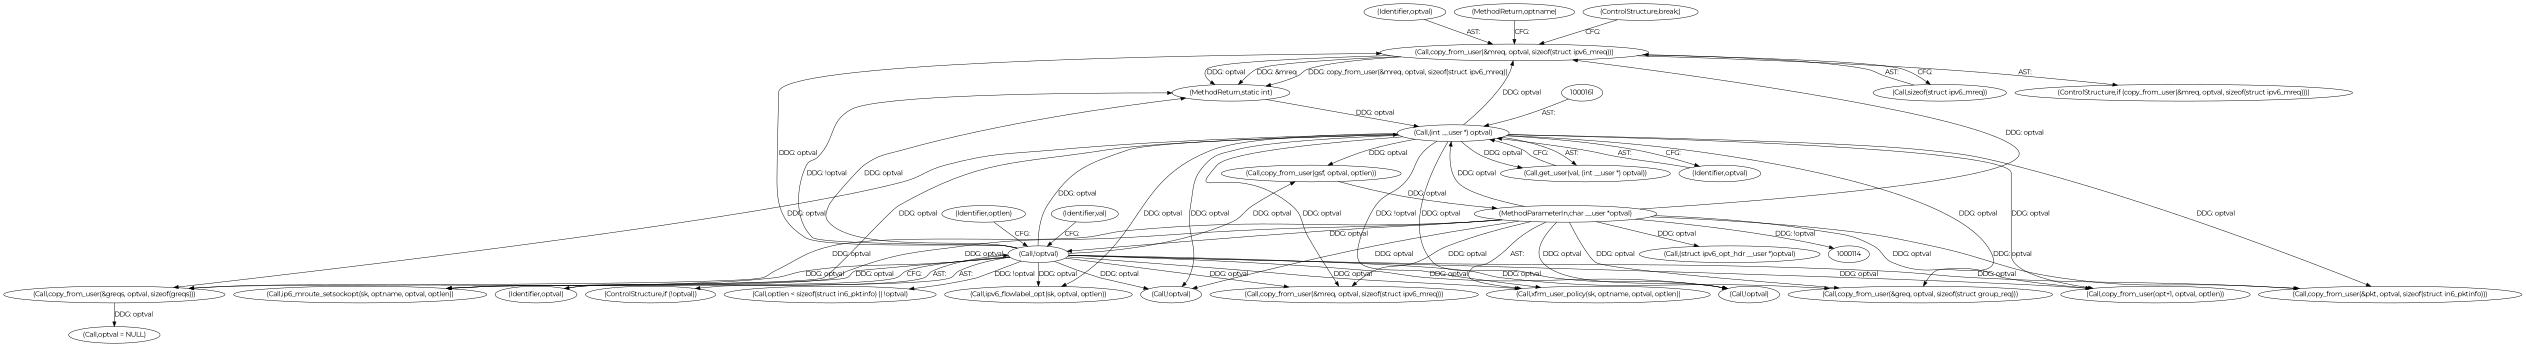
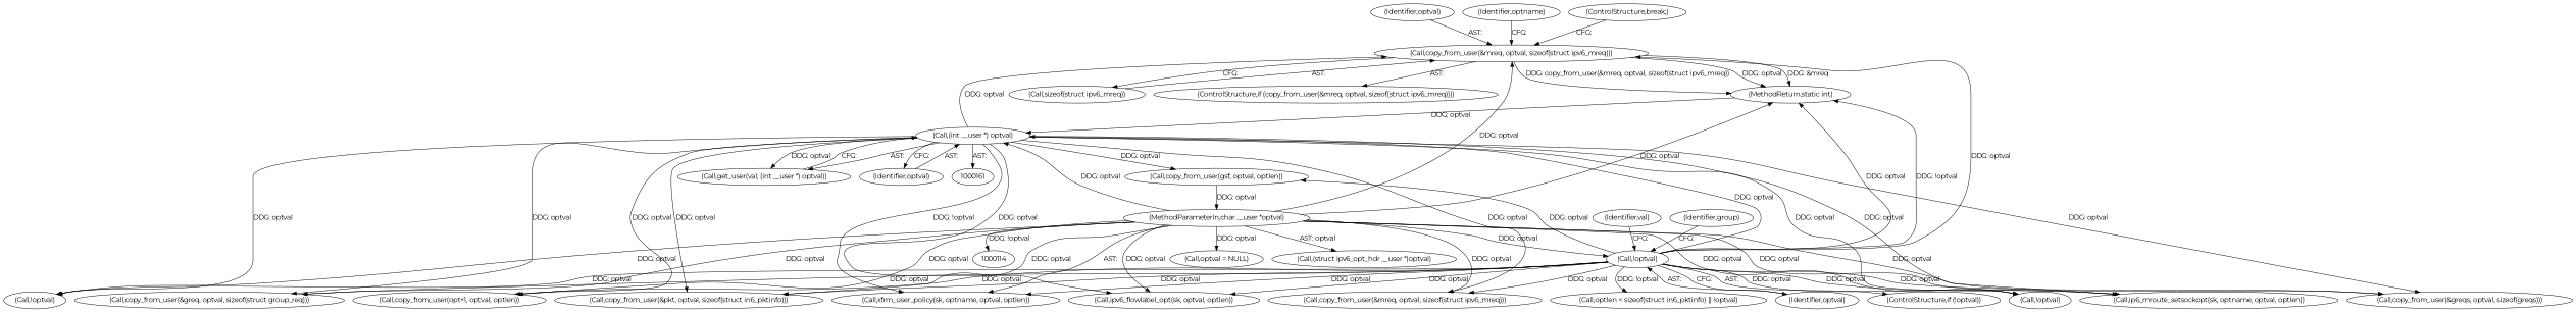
  digraph {
    fontname=Montserrat
    node [fontname=Montserrat]
    edge [fontname=Montserrat]
    n1 [label="(Call,copy_from_user(&mreq, optval, sizeof(struct ipv6_mreq)))"]
    n2 [label="(MethodReturn,static int)"]
    n3 [label="(Call,sizeof(struct ipv6_mreq))"]
    n4 [label="(ControlStructure,if (copy_from_user(&mreq, optval, sizeof(struct ipv6_mreq))))"]
    n5 [label="(Call,(int __user *) optval)"]
    n6 [label="(Call,!optval)"]
    n7 [label="(Call,copy_from_user(&greqs, optval, sizeof(greqs)))"]
    n8 [label="(Call,optlen < sizeof(struct in6_pktinfo) || !optval)"]
    n9 [label="(Call,xfrm_user_policy(sk, optname, optval, optlen))"]
    n10 [label="(Call,ipv6_flowlabel_opt(sk, optval, optlen))"]
    n11 [label="(Identifier,optval)"]
    n12 [label="(Call,ip6_mroute_setsockopt(sk, optname, optval, optlen))"]
    n13 [label="(Call,copy_from_user(gsf, optval, optlen))"]
    n14 [label="(Call,copy_from_user(&mreq, optval, sizeof(struct ipv6_mreq)))"]
    n15 [label="(Call,!optval)"]
    n16 [label="(Call,!optval)"]
    n17 [label="(ControlStructure,if (!optval))"]
    n18 [label="(Call,copy_from_user(&greq, optval, sizeof(struct group_req)))"]
    n19 [label="(Call,copy_from_user(opt+1, optval, optlen))"]
    n20 [label="(Call,copy_from_user(&pkt, optval, sizeof(struct in6_pktinfo)))"]
    n21 [label="(Call,get_user(val, (int __user *) optval))"]
    n22 [label="(Identifier,optval)"]
    n23 [label="(MethodParameterIn,char __user *optval)"]
    n24 [label="(Call,optval = NULL)"]
    n25 [label="(Call,(struct ipv6_opt_hdr __user *)optval)"]
    1000114
    n27 [label="(Identifier,optval)"]
-   n28 [label="(MethodReturn,optname)"]
+   n28 [label="(Identifier,optname)"]
    n29 [label="(Identifier,val)"]
    n30 [label="(ControlStructure,break;)"]
-   n31 [label="(Identifier,optlen)"]
+   n31 [label="(Identifier,group)"]
    1000161
    n1 -> n2 [label="DDG: optval"]
    n1 -> n2 [label="DDG: &mreq"]
    n1 -> n2 [label="DDG: copy_from_user(&mreq, optval, sizeof(struct ipv6_mreq))"]
    n1 -> n3 [label="CFG: "]
    n1 -> n4 [label="AST: "]
    n2 -> n5 [label="DDG: optval"]
    n3 -> n1 [label="AST: "]
    n5 -> n1 [label="DDG: optval"]
    n5 -> n7 [label="DDG: optval"]
    n5 -> n9 [label="DDG: !optval"]
    n5 -> n10 [label="DDG: optval"]
    n5 -> n12 [label="DDG: optval"]
    n5 -> n13 [label="DDG: optval"]
    n5 -> n14 [label="DDG: optval"]
    n5 -> n15 [label="DDG: optval"]
    n5 -> n16 [label="DDG: optval"]
    n5 -> n18 [label="DDG: optval"]
    n5 -> n19 [label="DDG: optval"]
    n5 -> n20 [label="DDG: optval"]
    n5 -> n21 [label="AST: "]
    n5 -> n21 [label="DDG: optval"]
    n5 -> n22 [label="CFG: "]
    n6 -> n1 [label="DDG: optval"]
    n6 -> n2 [label="DDG: !optval"]
    n6 -> n2 [label="DDG: optval"]
    n6 -> n5 [label="DDG: optval"]
    n6 -> n7 [label="DDG: optval"]
    n6 -> n8 [label="DDG: !optval"]
    n6 -> n9 [label="DDG: optval"]
    n6 -> n10 [label="DDG: optval"]
    n6 -> n11 [label="CFG: "]
    n6 -> n12 [label="DDG: optval"]
    n6 -> n13 [label="DDG: optval"]
    n6 -> n14 [label="DDG: optval"]
    n6 -> n15 [label="DDG: optval"]
    n6 -> n16 [label="DDG: optval"]
    n6 -> n17 [label="AST: "]
    n6 -> n18 [label="DDG: optval"]
    n6 -> n19 [label="DDG: optval"]
    n6 -> n20 [label="DDG: optval"]
    n11 -> n6 [label="AST: "]
    n13 -> n23 [label="DDG: optval"]
    n21 -> n5 [label="CFG: "]
    n22 -> n5 [label="AST: "]
    n23 -> n1 [label="DDG: optval"]
+   n23 -> n2 [label="DDG: optval"]
    n23 -> n5 [label="DDG: optval"]
    n23 -> n6 [label="DDG: optval"]
    n23 -> n7 [label="DDG: optval"]
    n23 -> n9 [label="AST: "]
+   n23 -> n10 [label="DDG: optval"]
    n23 -> n12 [label="DDG: optval"]
    n23 -> n14 [label="DDG: optval"]
    n23 -> n15 [label="DDG: optval"]
    n23 -> n16 [label="DDG: optval"]
    n23 -> n18 [label="DDG: optval"]
    n23 -> n19 [label="DDG: optval"]
    n23 -> n20 [label="DDG: optval"]
-   n7 -> n24 [label="DDG: optval"]
-   n23 -> n25 [label="DDG: optval"]
+   n23 -> n24 [label="DDG: optval"]
+   n23 -> n25 [label="AST: optval"]
    n23 -> 1000114 [label="DDG: !optval"]
    n27 -> n1 [label="AST: "]
    n28 -> n1 [label="CFG: "]
    n29 -> n6 [label="CFG: "]
    n30 -> n1 [label="CFG: "]
    n31 -> n6 [label="CFG: "]
-   1000161 -> n5 [label="AST: "]
+   n5 -> 1000161 [label="AST: "]
  }
